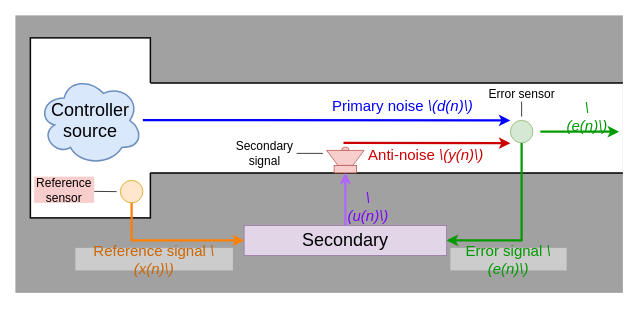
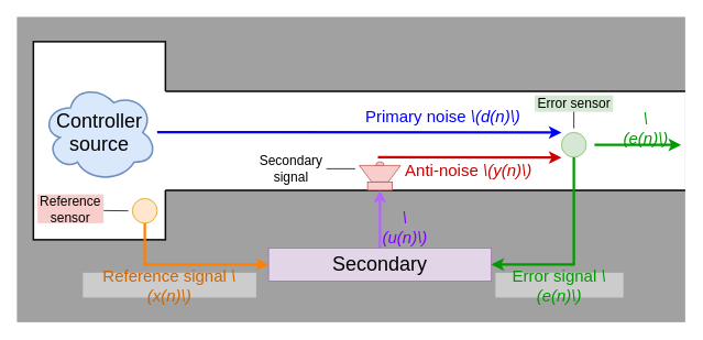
  <mxCell id="0" />
  <mxCell id="1" parent="0" />
  <mxCell id="2" value="" style="rounded=0;whiteSpace=wrap;html=1;strokeWidth=2;fillColor=#A1A1A1;strokeColor=none;" parent="1" vertex="1"><mxGeometry x="20" y="20" width="810" height="370" as="geometry" /></mxCell>
  <mxCell id="3" value="" style="rounded=0;whiteSpace=wrap;html=1;fillColor=#FFFFFF;strokeWidth=2;strokeColor=#080808;" parent="1" vertex="1"><mxGeometry x="40" y="50" width="160" height="240" as="geometry" /></mxCell>
  <mxCell id="4" value="" style="rounded=0;whiteSpace=wrap;html=1;strokeColor=none;fillColor=#FFFFFF;" parent="1" vertex="1"><mxGeometry x="190" y="110" width="640" height="120" as="geometry" /></mxCell>
  <mxCell id="5" value="" style="endArrow=none;html=1;rounded=0;strokeWidth=2;entryX=1;entryY=0;entryDx=0;entryDy=0;" parent="1" target="4" edge="1"><mxGeometry width="50" height="50" relative="1" as="geometry"><mxPoint x="200" y="110" as="sourcePoint" /><mxPoint x="760" y="110" as="targetPoint" /></mxGeometry></mxCell>
  <mxCell id="6" value="" style="endArrow=none;html=1;rounded=0;strokeWidth=2;entryX=1;entryY=1;entryDx=0;entryDy=0;" parent="1" target="4" edge="1"><mxGeometry width="50" height="50" relative="1" as="geometry"><mxPoint x="200" y="230" as="sourcePoint" /><mxPoint x="760" y="230" as="targetPoint" /></mxGeometry></mxCell>
  <mxCell id="7" value="&lt;font style=&quot;font-size: 24px;&quot;&gt;Controller source&lt;/font&gt;" style="ellipse;shape=cloud;whiteSpace=wrap;html=1;strokeColor=#6c8ebf;strokeWidth=2;fillColor=#dae8fc;" parent="1" vertex="1"><mxGeometry x="50" y="100" width="140" height="120" as="geometry" /></mxCell>
  <mxCell id="8" value="" style="ellipse;whiteSpace=wrap;html=1;aspect=fixed;strokeColor=#d79b00;strokeWidth=1;fontSize=24;fillColor=#ffe6cc;" parent="1" vertex="1"><mxGeometry x="160" y="240" width="30" height="30" as="geometry" /></mxCell>
  <mxCell id="9" value="" style="ellipse;whiteSpace=wrap;html=1;aspect=fixed;strokeColor=#82b366;strokeWidth=1;fontSize=24;fillColor=#d5e8d4;" parent="1" vertex="1"><mxGeometry x="680" y="160" width="30" height="30" as="geometry" /></mxCell>
  <mxCell id="10" value="" style="shape=or;whiteSpace=wrap;html=1;strokeColor=#b85450;strokeWidth=1;fontSize=24;fillColor=#f8cecc;rotation=-90;" parent="1" vertex="1"><mxGeometry x="457.5" y="193" width="5" height="10" as="geometry" /></mxCell>
  <mxCell id="11" value="" style="shape=trapezoid;perimeter=trapezoidPerimeter;whiteSpace=wrap;html=1;fixedSize=1;strokeColor=#b85450;strokeWidth=1;fontSize=24;fillColor=#f8cecc;rotation=-180;size=15;" parent="1" vertex="1"><mxGeometry x="435" y="200" width="50" height="20" as="geometry" /></mxCell>
  <mxCell id="12" value="" style="rounded=0;whiteSpace=wrap;html=1;strokeColor=#b85450;strokeWidth=1;fontSize=24;fillColor=#f8cecc;" parent="1" vertex="1"><mxGeometry x="445" y="220" width="30" height="10" as="geometry" /></mxCell>
  <mxCell id="13" value="Secondary" style="rounded=0;whiteSpace=wrap;html=1;strokeColor=#9673a6;strokeWidth=1;fontSize=24;fillColor=#e1d5e7;" parent="1" vertex="1"><mxGeometry x="325" y="300" width="270" height="40" as="geometry" /></mxCell>
  <mxCell id="14" value="" style="endArrow=classic;html=1;rounded=0;strokeWidth=3;strokeColor=#0000FF;" parent="1" edge="1"><mxGeometry width="50" height="50" relative="1" as="geometry"><mxPoint x="190" y="159.5" as="sourcePoint" /><mxPoint x="680" y="160" as="targetPoint" /></mxGeometry></mxCell>
  <mxCell id="15" value="" style="endArrow=classic;html=1;rounded=0;strokeColor=#CC0000;strokeWidth=3;" parent="1" edge="1"><mxGeometry width="50" height="50" relative="1" as="geometry"><mxPoint x="457.5" y="190" as="sourcePoint" /><mxPoint x="680" y="190.5" as="targetPoint" /></mxGeometry></mxCell>
  <mxCell id="16" value="" style="endArrow=classic;html=1;rounded=0;entryX=0.5;entryY=1;entryDx=0;entryDy=0;exitX=0.5;exitY=0;exitDx=0;exitDy=0;strokeColor=#B266FF;strokeWidth=3;" parent="1" source="13" target="12" edge="1"><mxGeometry width="50" height="50" relative="1" as="geometry"><mxPoint x="455" y="290" as="sourcePoint" /><mxPoint x="505" y="240" as="targetPoint" /></mxGeometry></mxCell>
  <mxCell id="17" value="" style="endArrow=classic;html=1;rounded=0;entryX=0;entryY=0.5;entryDx=0;entryDy=0;strokeColor=#FF8000;strokeWidth=3;" parent="1" target="13" edge="1"><mxGeometry width="50" height="50" relative="1" as="geometry"><mxPoint x="175" y="270" as="sourcePoint" /><mxPoint x="320" y="445" as="targetPoint" /><Array as="points"><mxPoint x="175" y="320" /></Array></mxGeometry></mxCell>
  <mxCell id="18" value="" style="endArrow=classic;html=1;rounded=0;entryX=1;entryY=0.5;entryDx=0;entryDy=0;strokeWidth=3;strokeColor=#009900;" parent="1" target="13" edge="1"><mxGeometry width="50" height="50" relative="1" as="geometry"><mxPoint x="695" y="190" as="sourcePoint" /><mxPoint x="695" y="455" as="targetPoint" /><Array as="points"><mxPoint x="695" y="320" /></Array></mxGeometry></mxCell>
  <mxCell id="19" value="&lt;font style=&quot;font-size: 20px;&quot; color=&quot;#0000ff&quot;&gt;Primary noise&lt;i&gt; \(d(n)\)&lt;/i&gt;&lt;/font&gt;" style="text;html=1;strokeColor=none;fillColor=none;align=center;verticalAlign=middle;whiteSpace=wrap;rounded=0;" parent="1" vertex="1"><mxGeometry x="414" y="125" width="245" height="30" as="geometry" /></mxCell>
  <mxCell id="20" value="&lt;font style=&quot;font-size: 20px;&quot; color=&quot;#cc0000&quot;&gt;Anti-noise &lt;i&gt;\(y(n)\)&lt;/i&gt;&lt;/font&gt;" style="text;html=1;strokeColor=none;fillColor=none;align=center;verticalAlign=middle;whiteSpace=wrap;rounded=0;" parent="1" vertex="1"><mxGeometry x="445" y="190" width="245" height="30" as="geometry" /></mxCell>
  <mxCell id="21" value="&lt;font style=&quot;font-size: 20px;&quot; color=&quot;#cc6600&quot;&gt;Reference signal&lt;i&gt; \(x(n)\)&lt;/i&gt;&lt;/font&gt;" style="text;html=1;strokeColor=none;fillColor=#CCCCCC;align=center;verticalAlign=middle;whiteSpace=wrap;rounded=0;" parent="1" vertex="1"><mxGeometry x="100" y="330" width="210" height="30" as="geometry" /></mxCell>
  <mxCell id="22" value="&lt;font style=&quot;font-size: 20px;&quot; color=&quot;#009900&quot;&gt;Error signal&lt;i&gt; \(e(n)\)&lt;/i&gt;&lt;/font&gt;" style="text;html=1;strokeColor=none;fillColor=#CCCCCC;align=center;verticalAlign=middle;whiteSpace=wrap;rounded=0;" parent="1" vertex="1"><mxGeometry x="600" y="330" width="155" height="30" as="geometry" /></mxCell>
- <mxCell id="23" value="&lt;font style=&quot;font-size: 16px;&quot;&gt;Error sensor&lt;br&gt;&lt;/font&gt;" style="rounded=0;whiteSpace=wrap;html=1;strokeColor=none;" parent="1" vertex="1"><mxGeometry x="647.5" y="115" width="95" height="20" as="geometry" /></mxCell>
+ <mxCell id="23" value="&lt;font style=&quot;font-size: 16px;&quot;&gt;Error sensor&lt;br&gt;&lt;/font&gt;" style="rounded=0;whiteSpace=wrap;html=1;strokeColor=none;fillColor=#d5e8d4;" parent="1" vertex="1"><mxGeometry x="647.5" y="115" width="95" height="20" as="geometry" /></mxCell>
  <mxCell id="24" value="&lt;font style=&quot;font-size: 16px;&quot;&gt;Reference sensor&lt;br&gt;&lt;/font&gt;" style="rounded=0;whiteSpace=wrap;html=1;strokeColor=none;strokeWidth=1;fillColor=#f8cecc;" parent="1" vertex="1"><mxGeometry x="45" y="235" width="80" height="35" as="geometry" /></mxCell>
  <mxCell id="25" value="&lt;font style=&quot;font-size: 16px;&quot;&gt;Secondary signal&lt;font style=&quot;font-size: 16px;&quot;&gt;&lt;br&gt;&lt;/font&gt;&lt;/font&gt;" style="rounded=0;whiteSpace=wrap;html=1;strokeColor=none;" parent="1" vertex="1"><mxGeometry x="310" y="185" width="85" height="38" as="geometry" /></mxCell>
  <mxCell id="26" value="" style="endArrow=none;html=1;rounded=0;exitX=0.5;exitY=1;exitDx=0;exitDy=0;endFill=0;" parent="1" source="23" edge="1"><mxGeometry width="50" height="50" relative="1" as="geometry"><mxPoint x="650" y="85" as="sourcePoint" /><mxPoint x="695" y="155" as="targetPoint" /></mxGeometry></mxCell>
  <mxCell id="27" value="" style="endArrow=none;html=1;rounded=0;exitX=1.002;exitY=0.562;exitDx=0;exitDy=0;exitPerimeter=0;endFill=0;" parent="1" source="24" edge="1"><mxGeometry width="50" height="50" relative="1" as="geometry"><mxPoint x="140" y="255" as="sourcePoint" /><mxPoint x="155" y="255" as="targetPoint" /></mxGeometry></mxCell>
  <mxCell id="28" value="" style="endArrow=none;html=1;rounded=0;exitX=1;exitY=0.5;exitDx=0;exitDy=0;endFill=0;" parent="1" source="25" edge="1"><mxGeometry width="50" height="50" relative="1" as="geometry"><mxPoint x="350" y="265" as="sourcePoint" /><mxPoint x="430" y="204" as="targetPoint" /></mxGeometry></mxCell>
  <mxCell id="29" value="" style="endArrow=classic;html=1;rounded=0;strokeWidth=3;strokeColor=#009900;" parent="1" edge="1"><mxGeometry width="50" height="50" relative="1" as="geometry"><mxPoint x="720" y="175" as="sourcePoint" /><mxPoint x="825" y="175" as="targetPoint" /></mxGeometry></mxCell>
  <mxCell id="30" value="&lt;i&gt;&lt;font style=&quot;font-size: 20px;&quot; color=&quot;#009900&quot;&gt;\(e(n)\)&lt;/font&gt;&lt;/i&gt;" style="text;html=1;strokeColor=none;fillColor=none;align=center;verticalAlign=middle;whiteSpace=wrap;rounded=0;" parent="1" vertex="1"><mxGeometry x="755" y="140" width="55" height="30" as="geometry" /></mxCell>
  <mxCell id="31" value="&lt;font color=&quot;#7f00ff&quot;&gt;&lt;i&gt;&lt;font style=&quot;font-size: 20px;&quot;&gt;\(u(n)\)&lt;/font&gt;&lt;/i&gt;&lt;/font&gt;" style="text;html=1;strokeColor=none;fillColor=none;align=center;verticalAlign=middle;whiteSpace=wrap;rounded=0;" vertex="1" parent="1"><mxGeometry x="462.5" y="260" width="55" height="30" as="geometry" /></mxCell>
